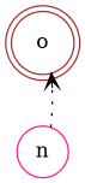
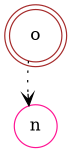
  digraph {
    o [color=brown shape=doublecircle]
    n [color=deeppink shape=circle]
-   n -> o [style=dotted arrowhead=vee]
+   o -> n [style=dotted arrowhead=vee]
  }
